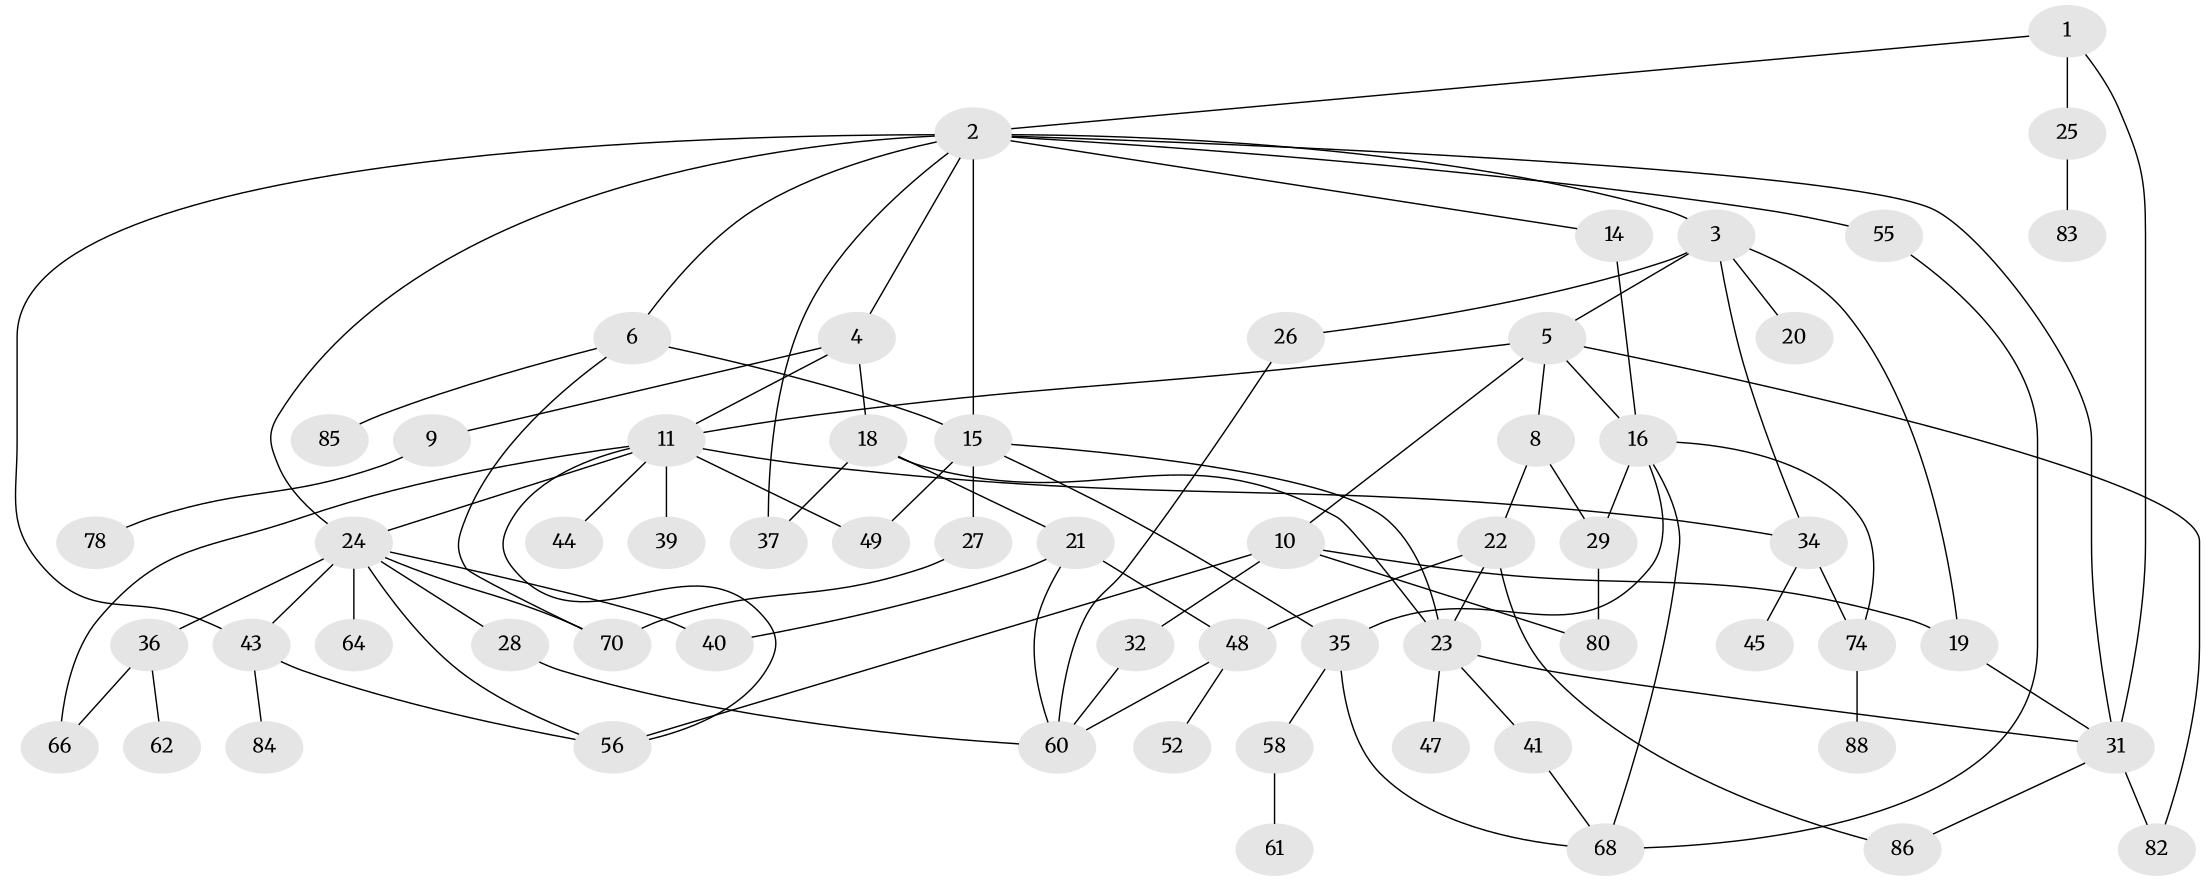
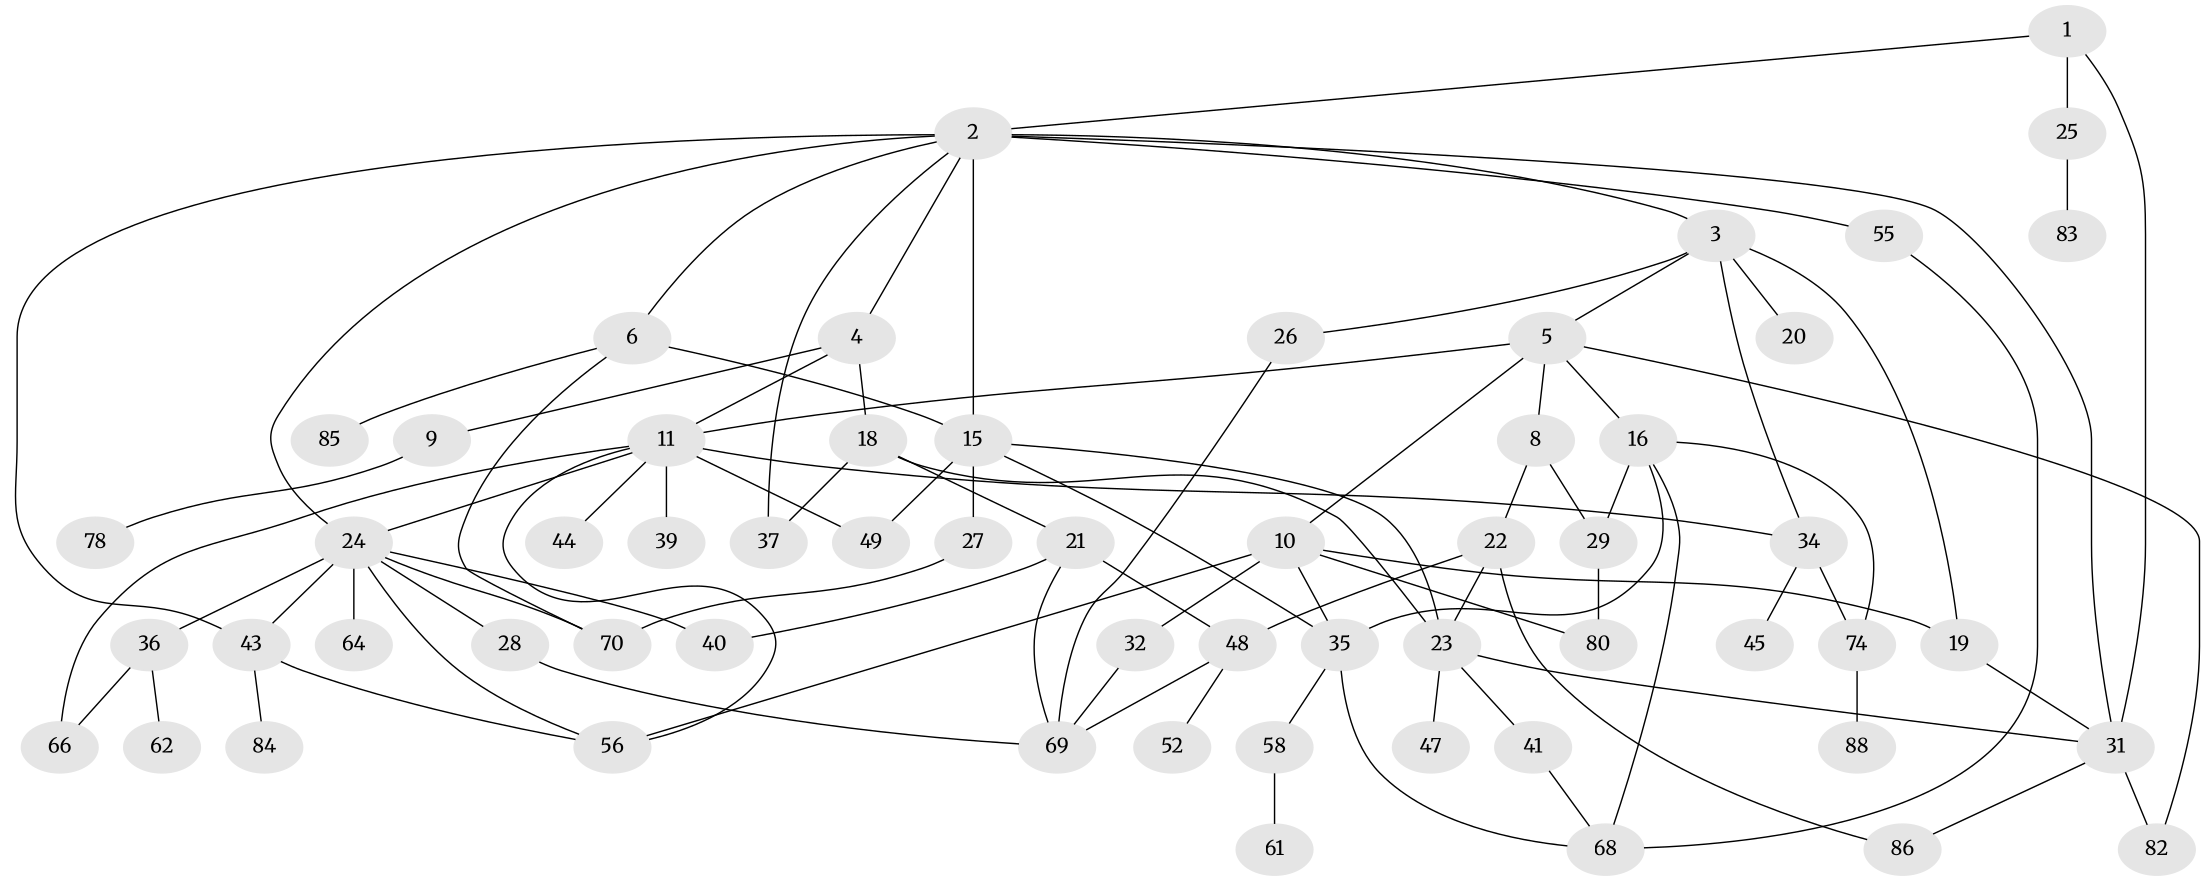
  graph {
    fontname=Merriweather
    node [color=gray90 fontname=Merriweather style=filled]
    edge [fontname=Merriweather]
    1 [super="+46"]
    2 [super="+54"]
    25
    31 [super="+57"]
    3 [super="+7"]
    4
    6 [super="+76"]
-   14 [super="+63"]
    15 [super="+17"]
    24 [super="+30"]
    37
    43 [super="+53"]
    55 [super="+67"]
    83
    82
    86
    5 [super="+51"]
    19 [super="+33"]
    20
    26
    34 [super="+42"]
    9 [super="+13"]
    11 [super="+12"]
    18 [super="+91"]
    70 [super="+72"]
    85
    16 [super="+50"]
    35
    49
    23 [super="+75"]
    27
    56 [super="+92"]
    40 [super="+89"]
    28
    36
    64
    84
    68 [super="+77"]
    8
    10 [super="+81"]
-   60 [super="+79"]
+   60 [super="+79" label=69]
    74 [super="+87"]
    45
    78
    39
    44
    66 [super="+71"]
    21 [super="+69"]
    22 [super="+38"]
    29
    32
    80
    48 [super="+59"]
    58 [super="+65"]
    41
    47
    88
    52
    62 [super="+90"]
    61 [super="+73"]
    1 -- 2
    1 -- 25 [weight=2]
    1 -- 31
    2 -- 31
    2 -- 3
    2 -- 4
    2 -- 6
-   2 -- 14
    2 -- 15
    2 -- 24
    2 -- 37
    2 -- 43
    2 -- 55
    25 -- 83
    31 -- 82
    31 -- 86
    3 -- 5
    3 -- 19
    3 -- 20
    3 -- 26
    3 -- 34
    4 -- 9
    4 -- 11
    4 -- 18
    6 -- 15
    6 -- 70
    6 -- 85
-   14 -- 16
    15 -- 35
    15 -- 49
    15 -- 23
    15 -- 27
    24 -- 43
    24 -- 70
    24 -- 56
    24 -- 40
    24 -- 28
    24 -- 36
    24 -- 64
    43 -- 56
    43 -- 84
    55 -- 68
    5 -- 82
    5 -- 11
    5 -- 16
    5 -- 8
    5 -- 10
    19 -- 31
    26 -- 60
    34 -- 74
    34 -- 45
    9 -- 78
    11 -- 24
    11 -- 34
    11 -- 49
    11 -- 56
    11 -- 39
    11 -- 44
    11 -- 66
    18 -- 37
    18 -- 23
    18 -- 21
    16 -- 35
    16 -- 68
    16 -- 74
    16 -- 29
    35 -- 68
    35 -- 58
    23 -- 31
    23 -- 41
    23 -- 47
    27 -- 70
    28 -- 60
    36 -- 66
    36 -- 62
    8 -- 22
    8 -- 29
    10 -- 19
+   10 -- 35
    10 -- 56
    10 -- 32
    10 -- 80
    74 -- 88
    21 -- 40
    21 -- 60
    21 -- 48
    22 -- 86
    22 -- 23
    22 -- 48
    29 -- 80
    32 -- 60
    48 -- 60
    48 -- 52
    58 -- 61
    41 -- 68
  }
